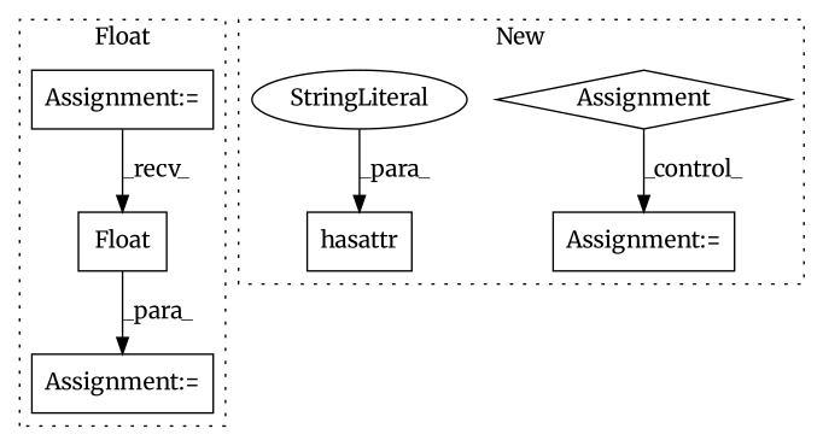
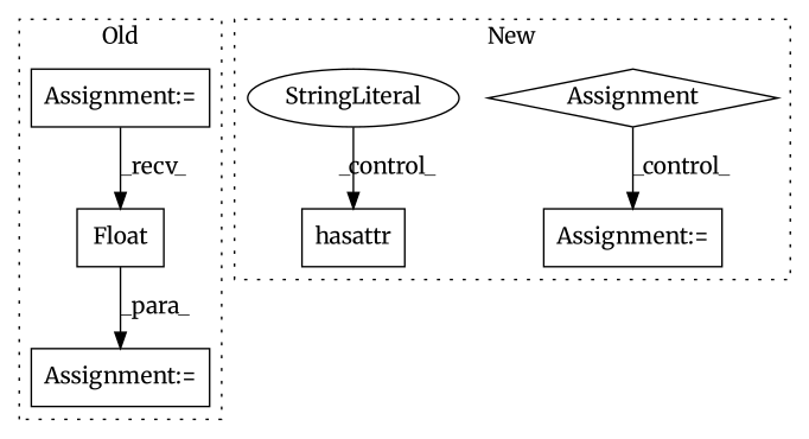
  digraph {
    fontname=Merriweather
    node [a=7 fontname=Merriweather l=1 shape=box]
    edge [fontname=Merriweather]
    n1 [a=32 l=7 label=Float s=7135]
    n2 [label="Assignment:=" s=7105]
    n3 [label="Assignment:=" s=7045]
    n4 [a=32 l="8,1" label=hasattr s="6395,6425"]
    n5 [a=25 l="4,2" label=Assignment s="6391,6426" shape=diamond]
    n6 [a=45 l=12 label=StringLiteral s=6413 shape=ellipse]
    n7 [l=11 label="Assignment:=" s=6492]
    subgraph cluster_1 {
-     label=Float
+     label=Old
      style=dotted
      n1
      n2
      n3
    }
    subgraph cluster_2 {
      label=New
      style=dotted
      n4
      n5
      n6
      n7
    }
    n1 -> n2 [label=_para_]
    n3 -> n1 [label=_recv_]
    n5 -> n7 [label=_control_]
-   n6 -> n4 [label=_para_]
+   n6 -> n4 [label=_control_]
  }
